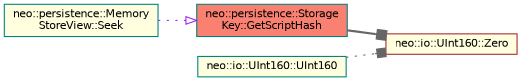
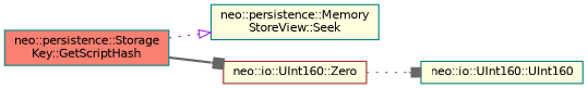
  digraph {
    rankdir=LR
    node [color=teal fillcolor=lightyellow fontname=Helvetica fontsize=10 shape=box style=filled]
    edge [arrowhead=box color=gray40 fontname=Helvetica fontsize=10 labelfontname=Helvetica labelfontsize=10 style=dotted]
    n1 [fontcolor=black height=0.2 label="neo::persistence::Memory\lStoreView::Seek" width=0.4]
    n2 [fillcolor=salmon height=0.2 label="neo::persistence::Storage\lKey::GetScriptHash" width=0.4]
    n3 [color=brown height=0.2 label="neo::io::UInt160::Zero" width=0.4]
    n4 [height=0.2 label="neo::io::UInt160::UInt160" width=0.4]
-   n1 -> n2 [arrowhead=onormal color=purple]
+   n2 -> n1 [arrowhead=onormal color=purple]
    n2 -> n3 [style=bold]
-   n4 -> n3
+   n3 -> n4
  }
